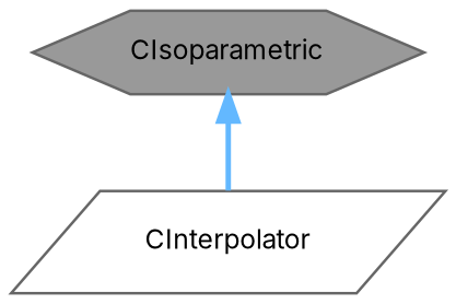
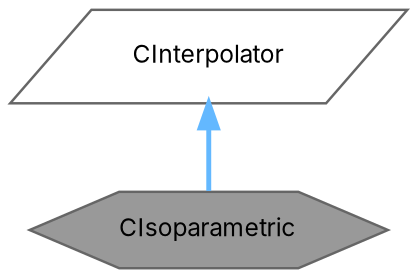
  digraph {
    fontname=Inter
    node [color=gray40 fontname=Inter fontsize=10 style=filled]
    n1 [fillcolor=grey60 fontcolor=black height=0.2 label=CIsoparametric shape=hexagon width=0.4]
    n2 [fillcolor=white height=0.2 label=CInterpolator shape=parallelogram width=0.4]
-   n1 -> n2 [color=steelblue1 dir=back fontname=Inter fontsize=10 labelfontname=Helvetica labelfontsize=10 style=bold]
+   n2 -> n1 [color=steelblue1 dir=back fontname=Inter fontsize=10 labelfontname=Helvetica labelfontsize=10 style=bold]
  }
